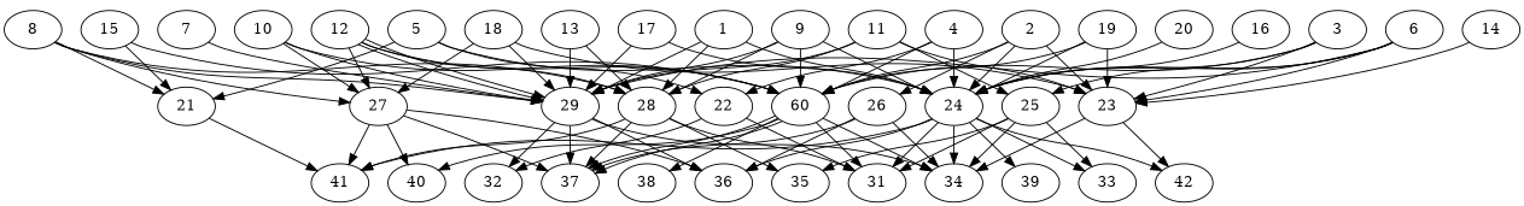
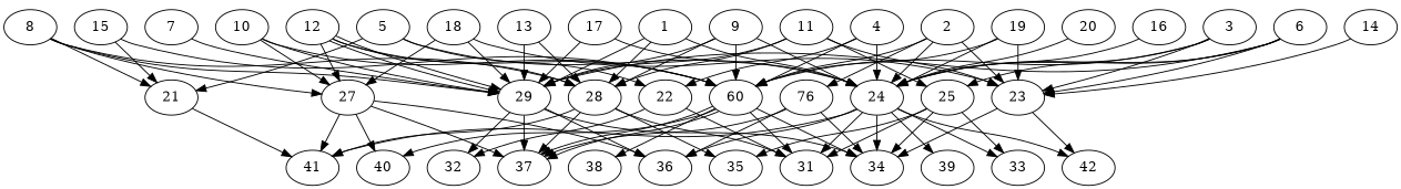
  digraph {
    node [alpha=0.01]
    1 [alpha=0.04 expect_size=1387845347843619]
    24 [expect_size=1837178102000039680]
    28 [alpha=0.15 expect_size=1205045275909484]
    29 [alpha=0.08 expect_size=11388188257663282]
    41 [alpha=0.14 expect_size=922217980104740096]
    31 [alpha=0.09 expect_size=747215817086599168000]
    34 [alpha=0.08 expect_size=1830119186366464000]
    42 [alpha=0.07 expect_size=658812733476650496]
    33 [alpha=0.10 expect_size=45204772321643986944]
    36 [alpha=0.15 expect_size=136611629784312192]
    39 [alpha=0.05 expect_size=516831818460679897088]
    35 [alpha=0.16 expect_size=1277657444299597824]
    37 [alpha=0.03 expect_size=256915403047754688]
    32 [alpha=0.02 expect_size=777532224933963235328]
    2 [alpha=0.20 expect_size=825706990213355536384]
    23 [alpha=0.15 expect_size=3799271193661125]
-   26 [alpha=0.04 expect_size=210141429239061408]
+   26 [alpha=0.04 expect_size=210141429239061408 label=76]
    n18 [alpha=0.10 expect_size=1755637855367760707584 label=60]
    40 [expect_size=1444321646784276332544]
    38 [alpha=0.05 expect_size=497910118516623671296]
    3 [expect_size=559280512015636992]
    4 [alpha=0.13 expect_size=21025028534673564]
    22 [alpha=0.04 expect_size=1413184789544995584]
    5 [alpha=0.03 expect_size=16516174428879438]
    21 [alpha=0.13 expect_size=385875807794521408]
    6 [alpha=0.16 expect_size=430583371986949373952]
    25 [expect_size=239226252115694321664]
    7 [alpha=0.03 expect_size=507467268005537251328]
    8 [alpha=0.14 expect_size=6456414863243613]
    27 [alpha=0.14 expect_size=149008831758209122304]
    9 [alpha=0.11 expect_size=1486537541605904640]
    10 [alpha=0.08 expect_size=7462597321890036]
    11 [alpha=0.10 expect_size=9256919305940608]
    12 [alpha=0.12 expect_size=1626242940025184452608]
    13 [alpha=0.06 expect_size=2133811406853655040]
    14 [alpha=0.12 expect_size=2760528583838400512]
    15 [alpha=0.20 expect_size=85739679964251968]
    16 [alpha=0.20 expect_size=93653748057948832]
    17 [alpha=0.00 expect_size=212470222177306592]
    18 [alpha=0.19 expect_size=4967611288300164]
    19 [alpha=0.16 expect_size=1847318754779281227776]
    20 [alpha=0.03 expect_size=7410621114832737]
    1 -> 24
    1 -> 28
    1 -> 29
    24 -> 41
    24 -> 31
    24 -> 34
    24 -> 42
    24 -> 33
    24 -> 36
    24 -> 39
    28 -> 41
    28 -> 31
    28 -> 35
    28 -> 37
    29 -> 34
    29 -> 36
    29 -> 37
    29 -> 32
    2 -> 24
    2 -> 23
    2 -> 26
    2 -> n18
    23 -> 34
    23 -> 42
    26 -> 34
    26 -> 36
    26 -> 37
    n18 -> 31
    n18 -> 34
    n18 -> 37
    n18 -> 37
    n18 -> 40
    n18 -> 38
    3 -> 24
    3 -> 23
    3 -> n18
    4 -> 24
    4 -> n18
    4 -> 22
    22 -> 31
    22 -> 32
    5 -> 24
    5 -> 22
    5 -> 21
    21 -> 41
    6 -> 24
    6 -> 29
    6 -> 23
    6 -> 25
    25 -> 31
    25 -> 34
    25 -> 33
    25 -> 35
    7 -> 29
    8 -> 28
    8 -> 29
    8 -> 21
    8 -> 27
    27 -> 41
    27 -> 36
    27 -> 37
    27 -> 40
    9 -> 24
    9 -> 28
    9 -> 29
    9 -> n18
    10 -> 29
    10 -> n18
    10 -> 27
    11 -> 28
    11 -> 29
    11 -> 23
    11 -> 25
    12 -> 28
    12 -> 29
    12 -> 29
    12 -> n18
    12 -> 27
    13 -> 28
    13 -> 29
    14 -> 23
    15 -> n18
    15 -> 21
    16 -> 24
    17 -> 24
    17 -> 29
    18 -> 29
    18 -> 23
    18 -> 27
    19 -> 24
    19 -> 23
    19 -> n18
    20 -> 24
  }
